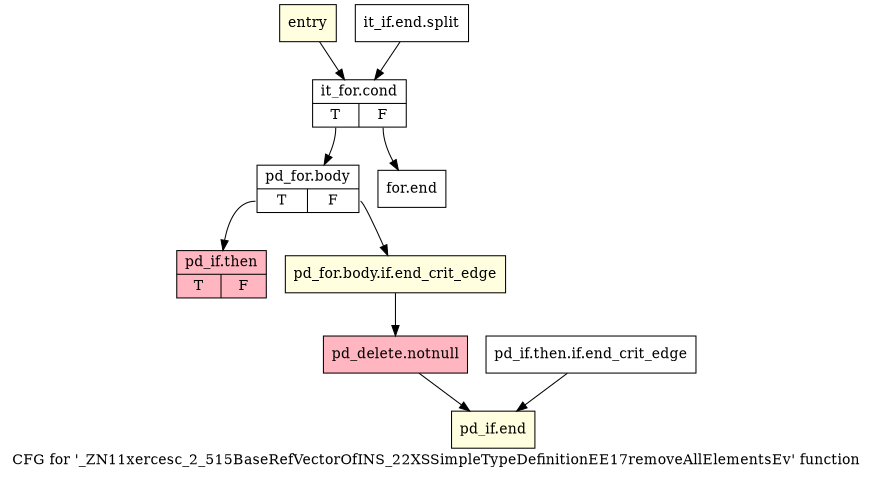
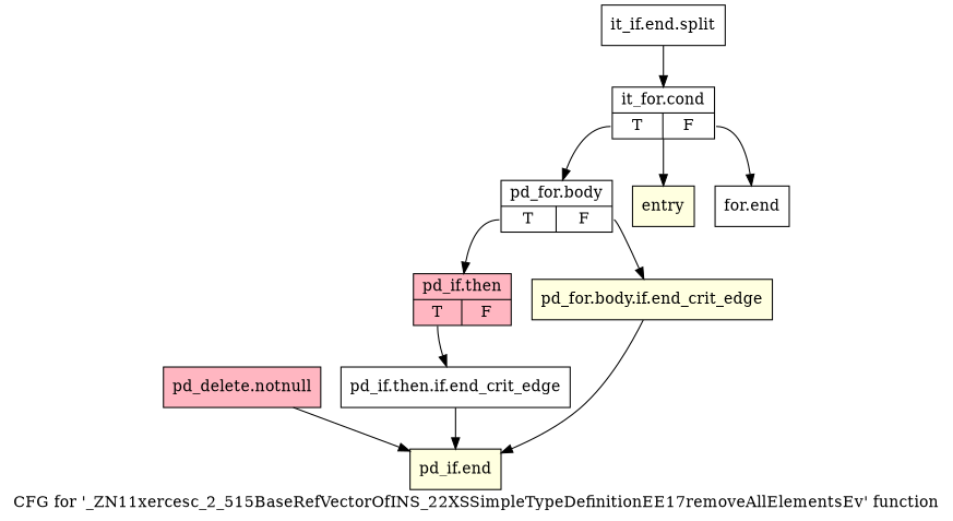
  digraph {
    label="CFG for '_ZN11xercesc_2_515BaseRefVectorOfINS_22XSSimpleTypeDefinitionEE17removeAllElementsEv' function"
    node [fillcolor=white shape=record style=filled]
    n1 [fillcolor=lightyellow label="{entry}"]
    n2 [label="{it_for.cond|{<s0>T|<s1>F}}"]
    n3 [label="{pd_for.body|{<s0>T|<s1>F}}"]
    n4 [label="{for.end}"]
    n5 [fillcolor=lightpink label="{pd_if.then|{<s0>T|<s1>F}}"]
    n6 [fillcolor=lightyellow label="{pd_for.body.if.end_crit_edge}"]
    n7 [label="{pd_if.then.if.end_crit_edge}"]
    n8 [fillcolor=lightyellow label="{pd_if.end}"]
    n9 [fillcolor=lightpink label="{pd_delete.notnull}"]
    n10 [label="{it_if.end.split}"]
-   n1 -> n2
+   n2 -> n1
    n2 -> n3 [tailport=s0]
    n2 -> n4 [tailport=s1]
    n3 -> n5 [tailport=s0]
    n3 -> n6 [tailport=s1]
-   n6 -> n9
+   n5 -> n7 [tailport=s0]
+   n6 -> n8
    n7 -> n8
    n9 -> n8
    n10 -> n2
  }
